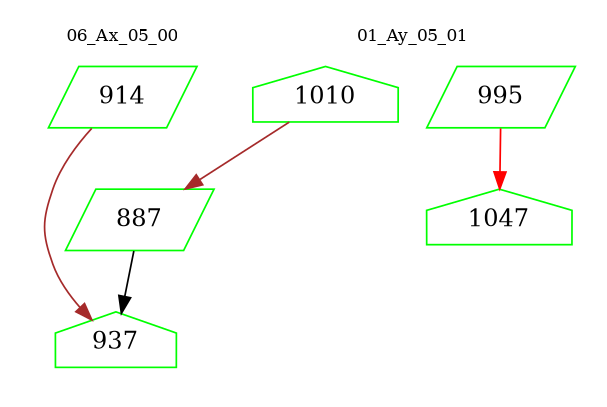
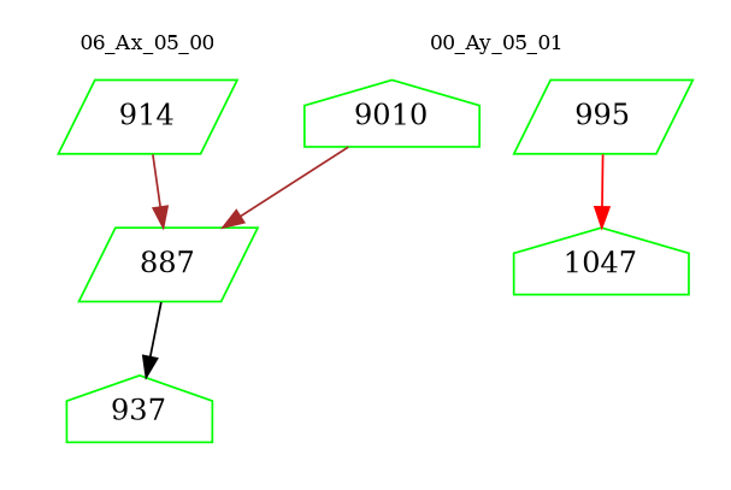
  digraph {
    node [color=green shape=parallelogram]
    edge [color=brown]
    n1 [label=914]
    n2 [label=887]
    n3 [label=937 shape=house]
-   n4 [label=1010 shape=house]
+   n4 [label=9010 shape=house]
    n5 [label=995]
    n6 [label=1047 shape=house]
    subgraph cluster_1 {
      color=white
      fontsize=10
      label="06_Ax_05_00"
      n1
      n2
      n3
    }
    subgraph cluster_2 {
      color=white
      fontsize=10
-     label="01_Ay_05_01"
+     label="00_Ay_05_01"
      n4
      n5
      n6
    }
-   n1 -> n3
+   n1 -> n2
    n2 -> n3 [color=black]
    n4 -> n2
    n5 -> n6 [color=red]
  }
